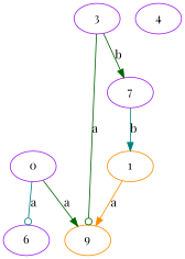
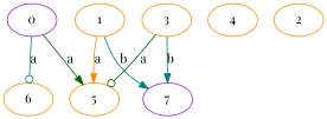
  strict digraph {
    fontname="Playfair Display"
    node [color=darkorange fontname="Playfair Display"]
    edge [arrowhead=normal color=teal fontname="Playfair Display"]
    0 [color=purple]
-   5 [label=9]
-   6 [color=purple]
-   3 [color=purple]
+   5
+   6
+   3
    7 [color=purple]
    1
-   4 [color=purple]
+   4
+   2
    0 -> 5 [color=darkgreen label=a]
    0 -> 6 [arrowhead=odot label=a]
    3 -> 5 [arrowhead=odot color=darkgreen label=a]
-   3 -> 7 [color=darkgreen label=b]
+   3 -> 7 [label=b]
    1 -> 5 [color=darkorange label=a]
-   7 -> 1 [label=b]
+   1 -> 7 [label=b]
  }
